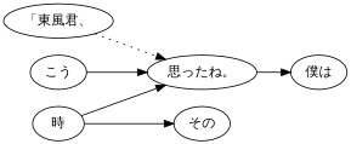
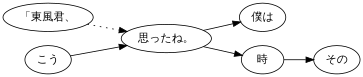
  digraph {
    rankdir=LR
    edge [style=solid]
    n1 [label="「東風君、"]
    n2 [label="思ったね。"]
    n3 [label="僕は"]
    n4 [label="その"]
    n5 [label="時"]
    n6 [label="こう"]
    n1 -> n2 [style=dotted]
    n2 -> n3
-   n5 -> n2
+   n2 -> n5
    n5 -> n4
    n6 -> n2
  }
